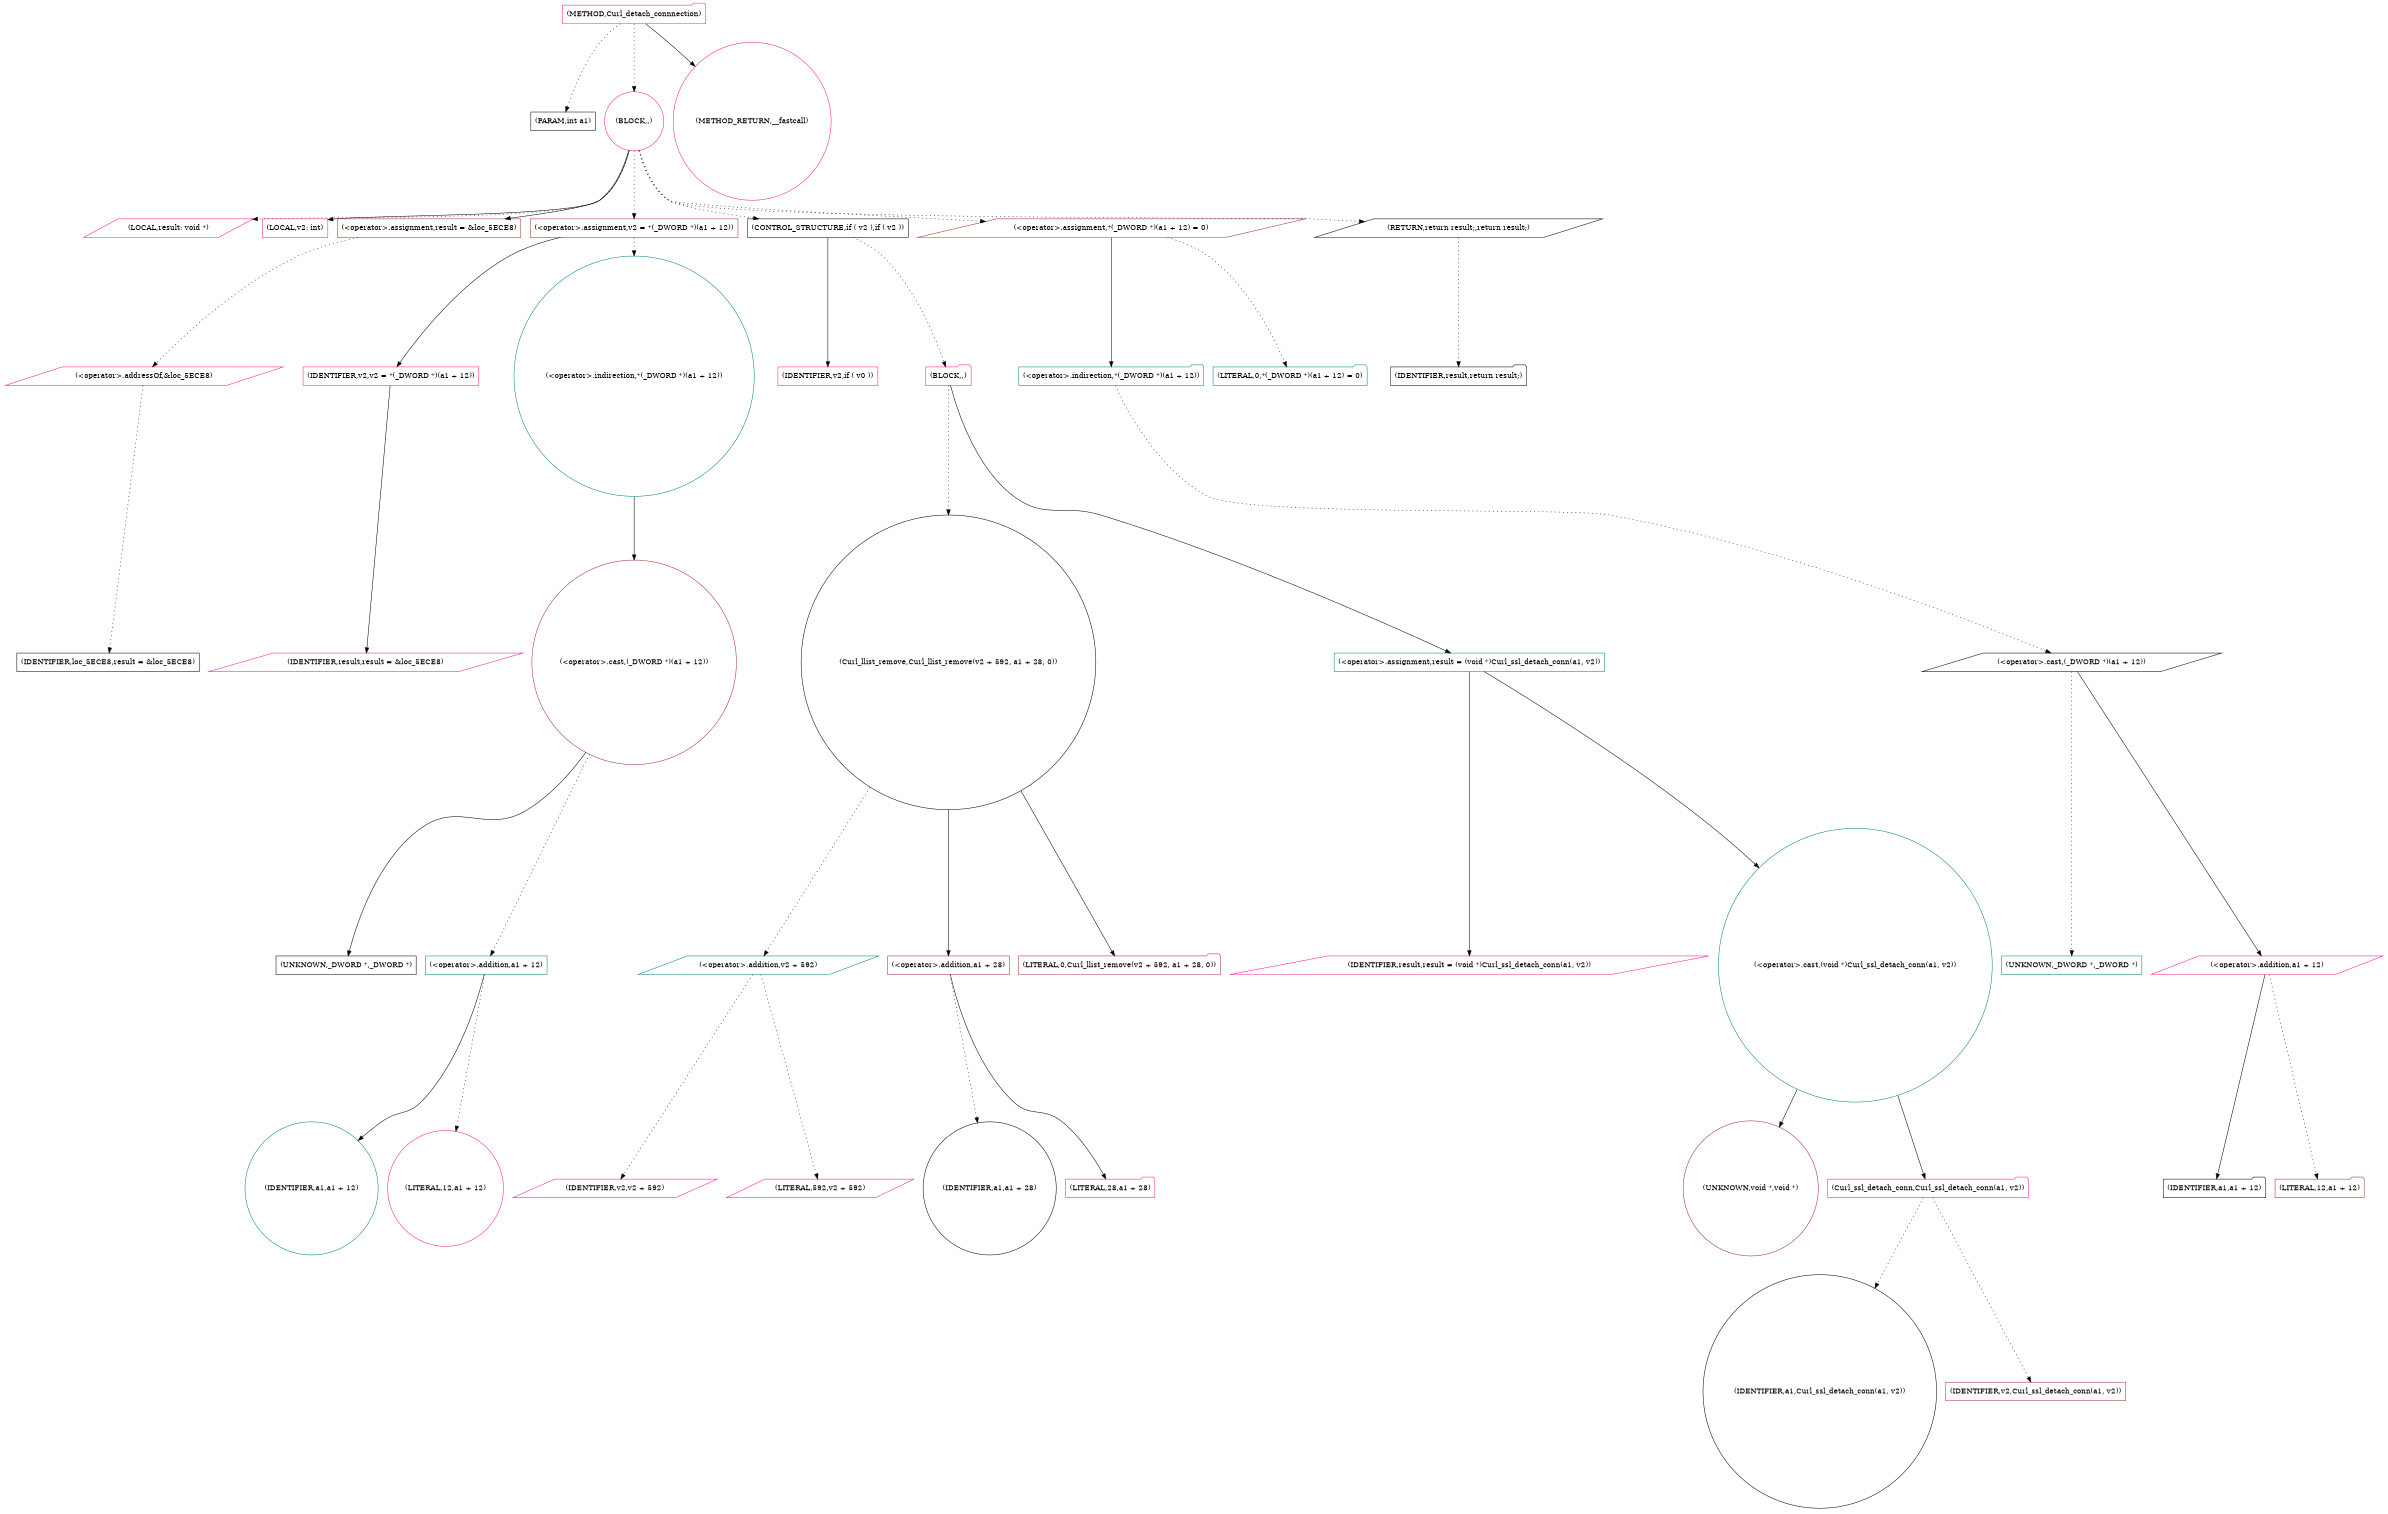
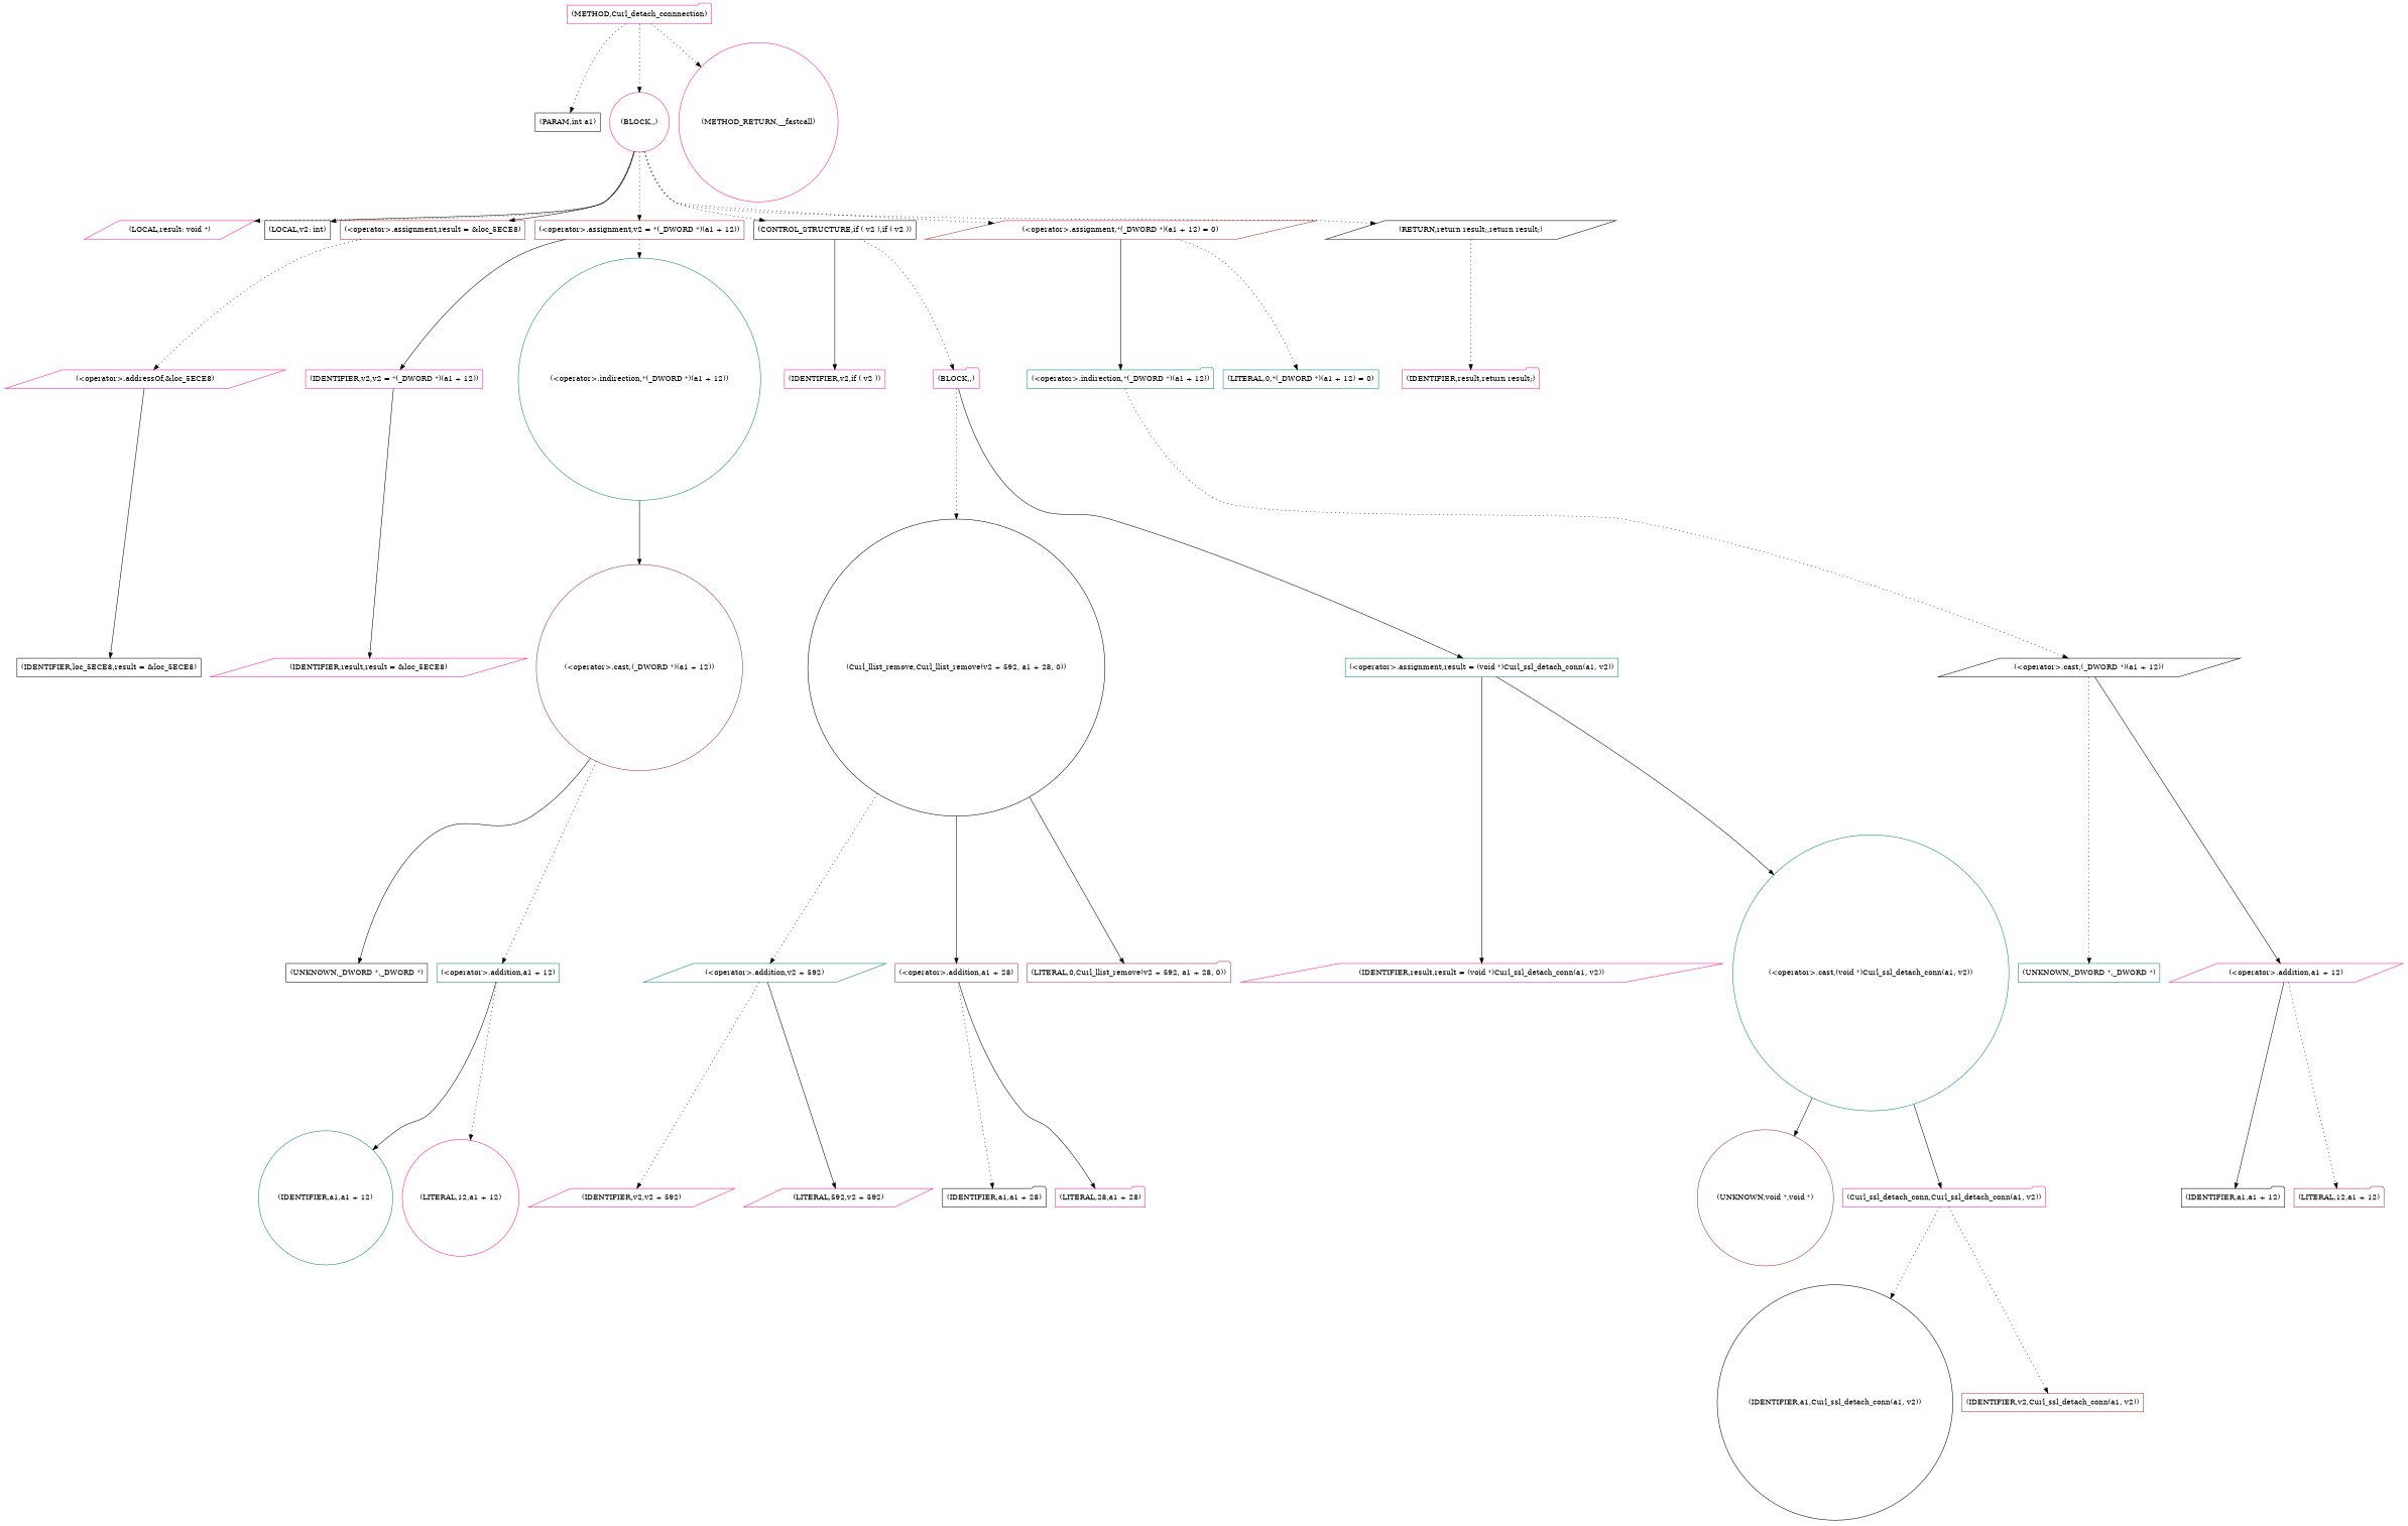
  digraph {
    node [color=deeppink shape=box]
    edge [style=dotted]
    n1 [label="(METHOD,Curl_detach_connnection)" shape=folder]
    n2 [color=black label="(PARAM,int a1)"]
    n3 [label="(BLOCK,,)" shape=circle]
    n4 [label="(METHOD_RETURN,__fastcall)" shape=circle]
    n5 [label="(LOCAL,result: void *)" shape=parallelogram]
-   n6 [label="(LOCAL,v2: int)"]
+   n6 [color=black label="(LOCAL,v2: int)"]
    n7 [color=brown label="(<operator>.assignment,result = &loc_5ECE8)"]
    n8 [color=brown label="(<operator>.assignment,v2 = *(_DWORD *)(a1 + 12))"]
    n9 [color=black label="(CONTROL_STRUCTURE,if ( v2 ),if ( v2 ))"]
    n10 [color=brown label="(<operator>.assignment,*(_DWORD *)(a1 + 12) = 0)" shape=parallelogram]
    n11 [color=black label="(RETURN,return result;,return result;)" shape=parallelogram]
    n12 [label="(<operator>.addressOf,&loc_5ECE8)" shape=parallelogram]
    n13 [label="(IDENTIFIER,v2,v2 = *(_DWORD *)(a1 + 12))"]
    n14 [color=teal label="(<operator>.indirection,*(_DWORD *)(a1 + 12))" shape=circle]
-   n15 [label="(IDENTIFIER,v2,if ( v0 ))"]
+   n15 [label="(IDENTIFIER,v2,if ( v2 ))"]
    n16 [label="(BLOCK,,)" shape=folder]
    n17 [color=teal label="(<operator>.indirection,*(_DWORD *)(a1 + 12))" shape=folder]
-   n18 [color=teal label="(LITERAL,0,*(_DWORD *)(a1 + 12) = 0)" shape=folder]
-   n19 [color=black label="(IDENTIFIER,result,return result;)" shape=folder]
+   n18 [color=teal label="(LITERAL,0,*(_DWORD *)(a1 + 12) = 0)"]
+   n19 [label="(IDENTIFIER,result,return result;)" shape=folder]
    n20 [label="(IDENTIFIER,result,result = &loc_5ECE8)" shape=parallelogram]
    n21 [color=black label="(IDENTIFIER,loc_5ECE8,result = &loc_5ECE8)"]
    n22 [color=brown label="(<operator>.cast,(_DWORD *)(a1 + 12))" shape=circle]
    n23 [color=black label="(UNKNOWN,_DWORD *,_DWORD *)"]
    n24 [color=teal label="(<operator>.addition,a1 + 12)"]
    n25 [color=teal label="(IDENTIFIER,a1,a1 + 12)" shape=circle]
    n26 [label="(LITERAL,12,a1 + 12)" shape=circle]
    n27 [color=black label="(Curl_llist_remove,Curl_llist_remove(v2 + 592, a1 + 28, 0))" shape=circle]
    n28 [color=teal label="(<operator>.assignment,result = (void *)Curl_ssl_detach_conn(a1, v2))"]
    n29 [color=teal label="(<operator>.addition,v2 + 592)" shape=parallelogram]
    n30 [color=brown label="(<operator>.addition,a1 + 28)"]
    n31 [color=brown label="(LITERAL,0,Curl_llist_remove(v2 + 592, a1 + 28, 0))" shape=folder]
    n32 [label="(IDENTIFIER,result,result = (void *)Curl_ssl_detach_conn(a1, v2))" shape=parallelogram]
    n33 [color=teal label="(<operator>.cast,(void *)Curl_ssl_detach_conn(a1, v2))" shape=circle]
    n34 [label="(IDENTIFIER,v2,v2 + 592)" shape=parallelogram]
    n35 [label="(LITERAL,592,v2 + 592)" shape=parallelogram]
-   n36 [color=black label="(IDENTIFIER,a1,a1 + 28)" shape=circle]
+   n36 [color=black label="(IDENTIFIER,a1,a1 + 28)" shape=folder]
    n37 [label="(LITERAL,28,a1 + 28)" shape=folder]
    n38 [color=brown label="(UNKNOWN,void *,void *)" shape=circle]
    n39 [label="(Curl_ssl_detach_conn,Curl_ssl_detach_conn(a1, v2))" shape=folder]
    n40 [color=black label="(IDENTIFIER,a1,Curl_ssl_detach_conn(a1, v2))" shape=circle]
    n41 [color=brown label="(IDENTIFIER,v2,Curl_ssl_detach_conn(a1, v2))"]
    n42 [color=black label="(<operator>.cast,(_DWORD *)(a1 + 12))" shape=parallelogram]
    n43 [color=teal label="(UNKNOWN,_DWORD *,_DWORD *)"]
    n44 [label="(<operator>.addition,a1 + 12)" shape=parallelogram]
    n45 [color=black label="(IDENTIFIER,a1,a1 + 12)" shape=folder]
    n46 [color=brown label="(LITERAL,12,a1 + 12)" shape=folder]
    n1 -> n2
    n1 -> n3
-   n1 -> n4 [style=solid]
+   n1 -> n4
    n3 -> n5
    n3 -> n6 [style=solid]
    n3 -> n7 [style=solid]
    n3 -> n8
    n3 -> n9
    n3 -> n10
    n3 -> n11
    n7 -> n12
    n8 -> n13 [style=solid]
    n8 -> n14
    n9 -> n15 [style=solid]
    n9 -> n16
    n10 -> n17 [style=solid]
    n10 -> n18
    n11 -> n19
-   n12 -> n21
+   n12 -> n21 [style=solid]
    n13 -> n20 [style=solid]
    n14 -> n22 [style=solid]
    n16 -> n27
    n16 -> n28 [style=solid]
    n17 -> n42
    n22 -> n23 [style=solid]
    n22 -> n24
    n24 -> n25 [style=solid]
    n24 -> n26
    n27 -> n29
    n27 -> n30 [style=solid]
    n27 -> n31 [style=solid]
    n28 -> n32 [style=solid]
    n28 -> n33 [style=solid]
    n29 -> n34
-   n29 -> n35
+   n29 -> n35 [style=solid]
    n30 -> n36
    n30 -> n37 [style=solid]
    n33 -> n38 [style=solid]
    n33 -> n39 [style=solid]
    n39 -> n40
    n39 -> n41
    n42 -> n43
    n42 -> n44 [style=solid]
    n44 -> n45 [style=solid]
    n44 -> n46
  }
